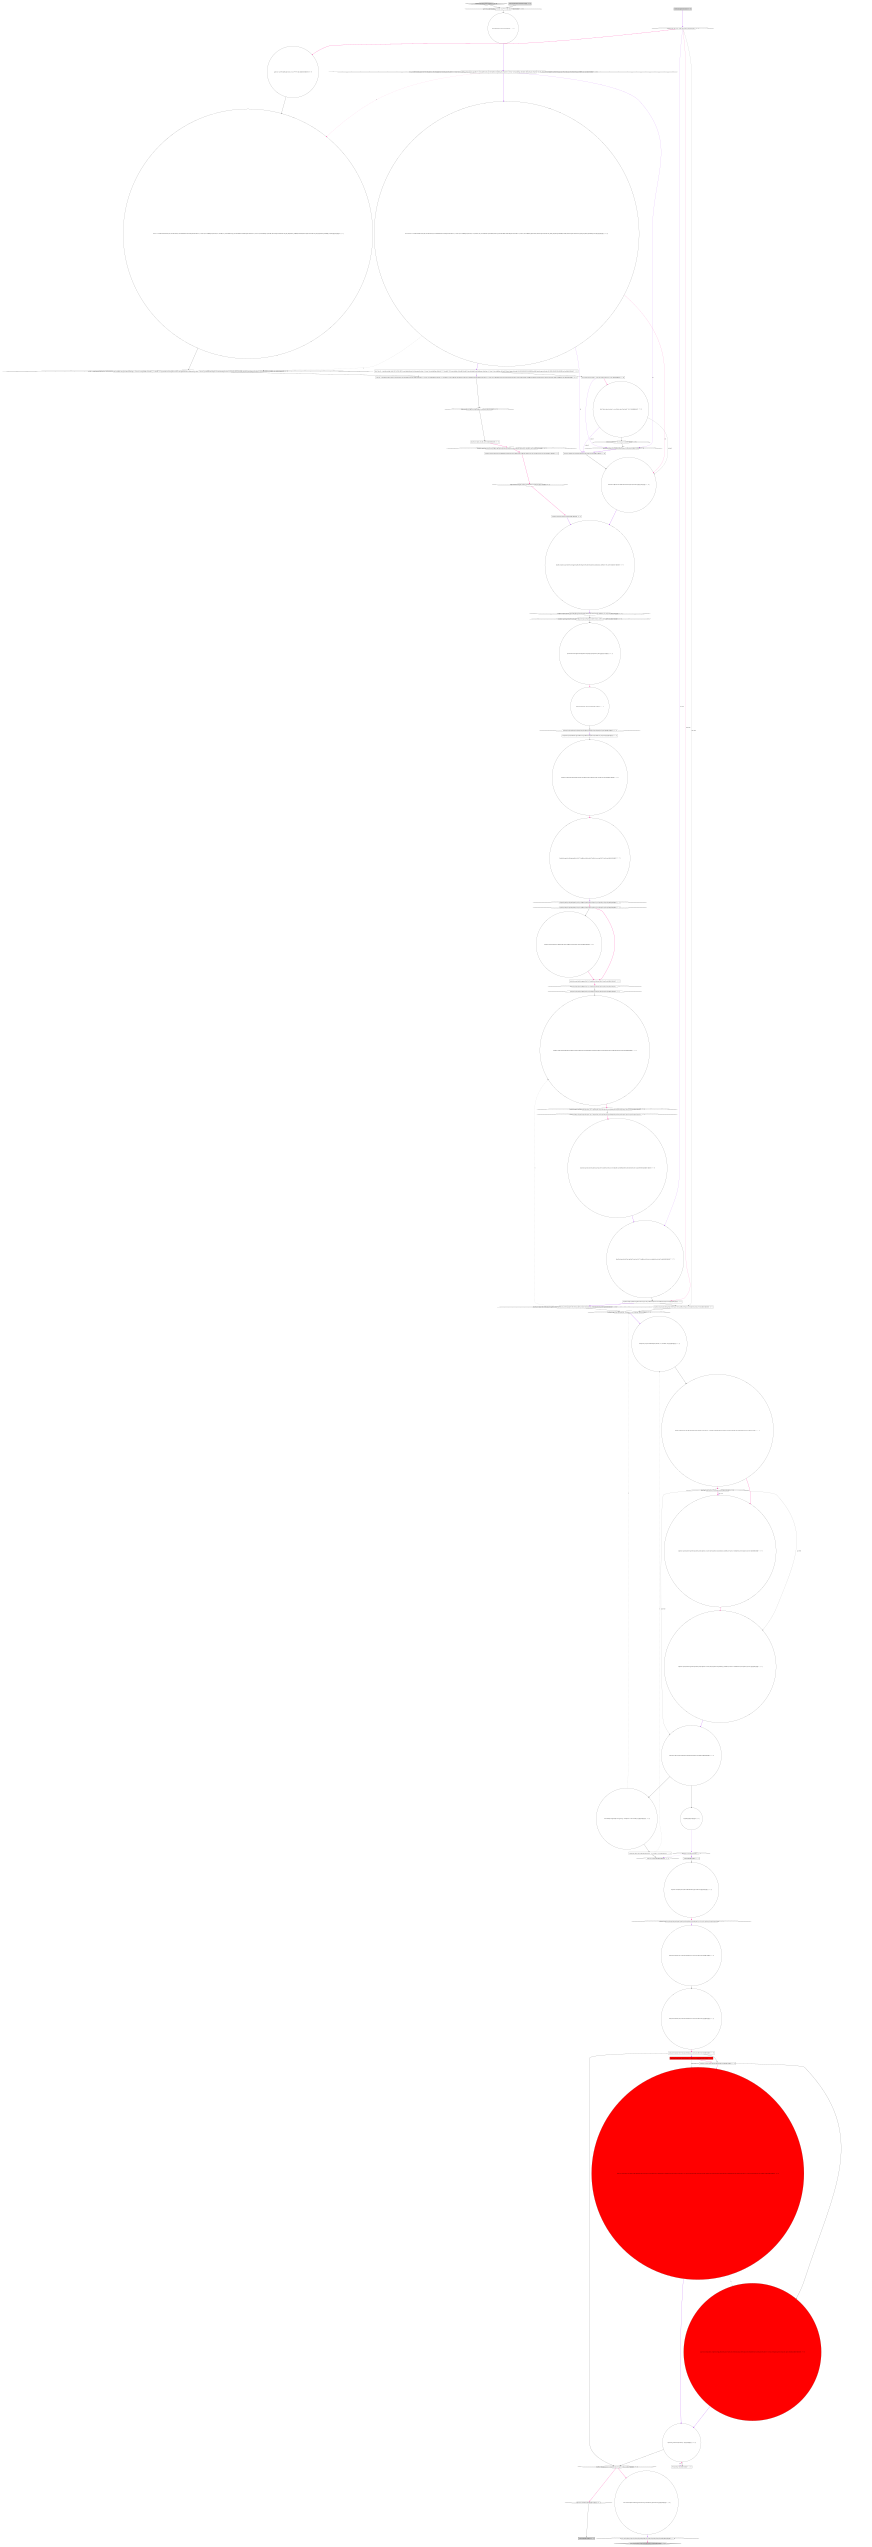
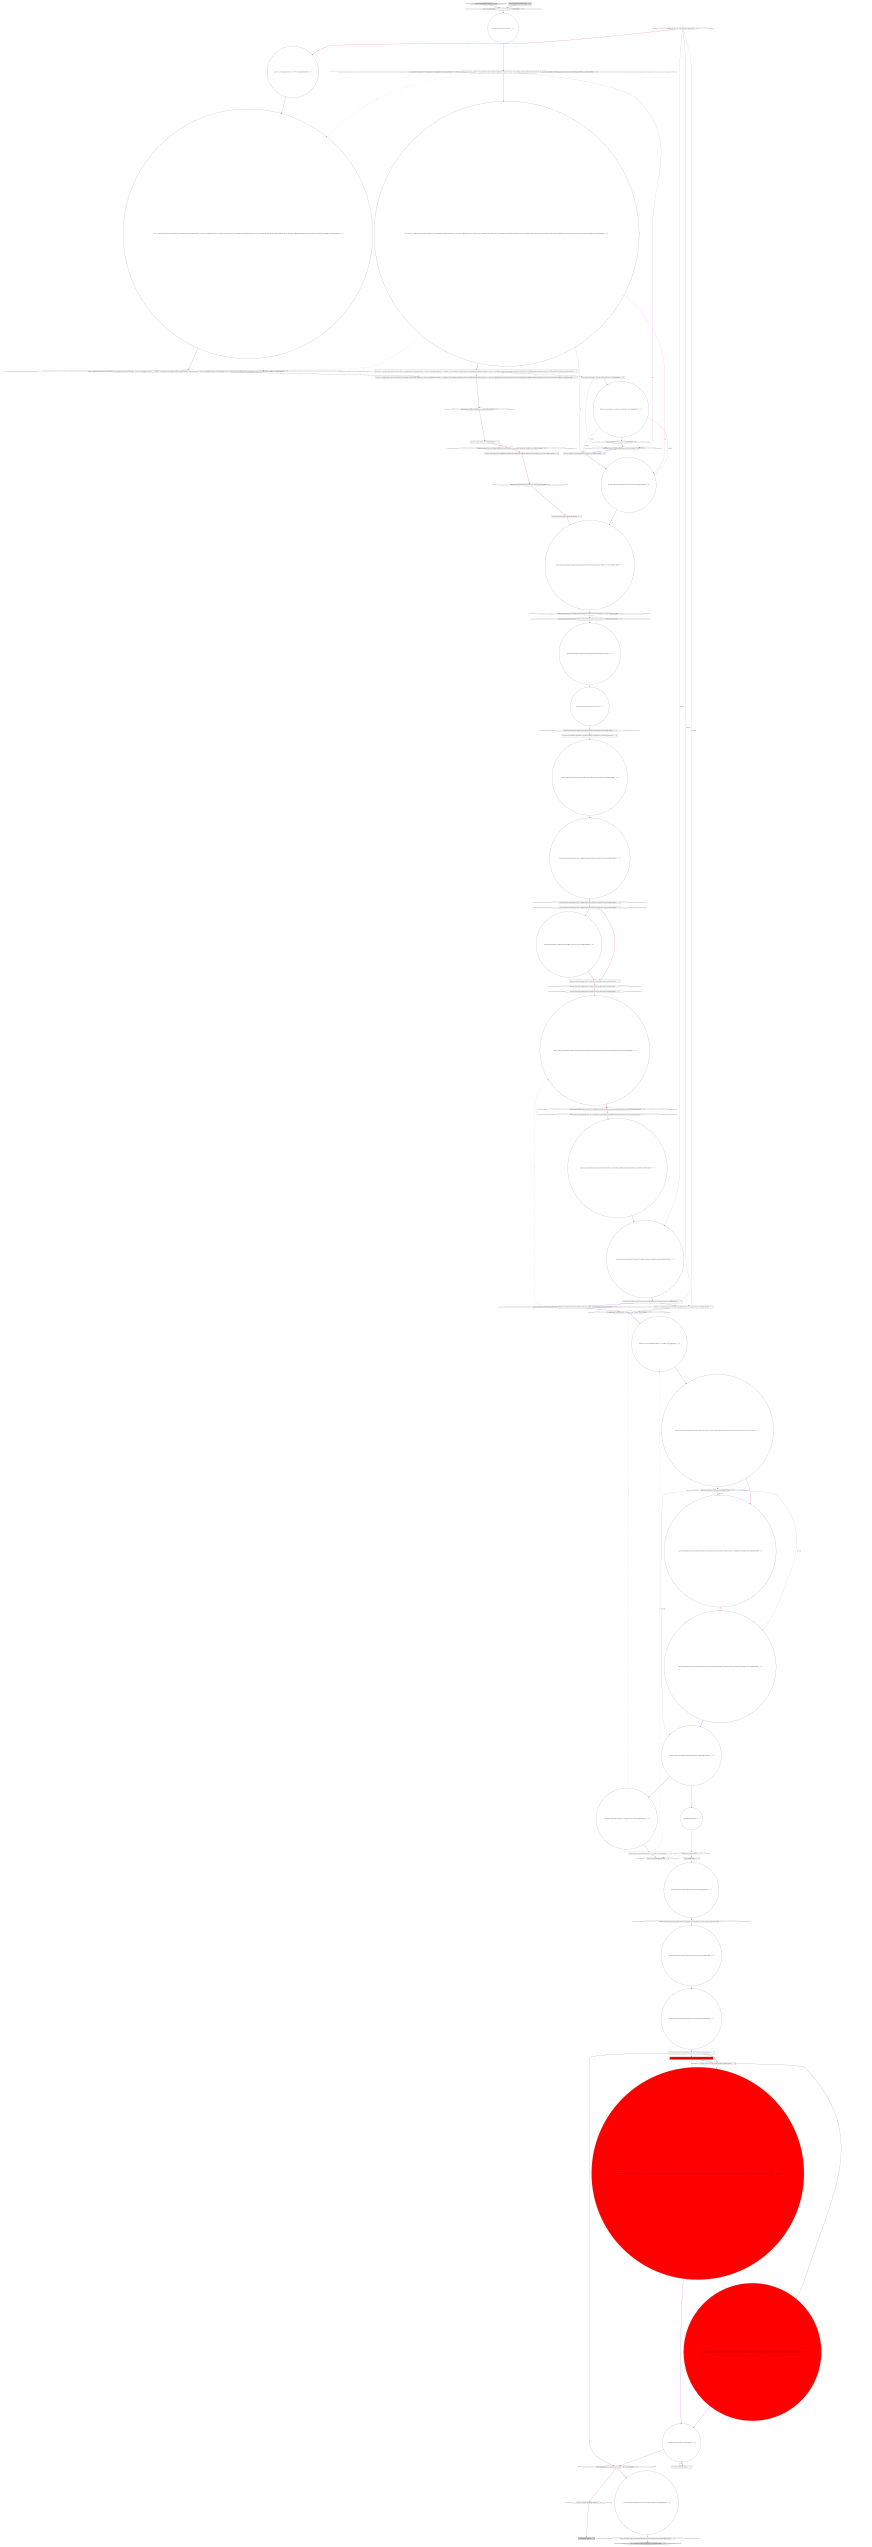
  digraph {
    fontname="Open Sans"
    node [fillcolor=white fontname="Open Sans" shape=diamond style=filled]
    edge [arrowhead=dot color=gray40 fontname="Open Sans" style=bold]
    n1 [label="final TaskLocation location1 = new TaskLocation(\"testHost\",1234,-1)@@@8@@@['1', '1', '0']" shape=box]
    n2 [label="workItems.add(new TestTaskRunnerWorkItem(id1,null,location1))@@@11@@@['1', '1', '0']"]
    n3 [label="final TaskLocation location2 = new TaskLocation(\"testHost2\",145,-1)@@@9@@@['1', '1', '0']" shape=circle]
    n4 [label="workItems.add(new TestTaskRunnerWorkItem(id2,null,location2))@@@12@@@['1', '1', '0']" shape=box]
    n5 [label="Collection workItems = new ArrayList<>()@@@10@@@['1', '1', '0']"]
    n6 [label="workItems.add(new TestTaskRunnerWorkItem(id2,null,location2))@@@13@@@['1', '1', '0']" shape=circle]
    n7 [label="EasyMock.expect(taskMaster.getTaskQueue()).andReturn(Optional.of(taskQueue)).anyTimes()@@@19@@@['1', '1', '1']"]
    n8 [label="EasyMock.expect(taskMaster.getTaskRunner()).andReturn(Optional.of(taskRunner)).anyTimes()@@@20@@@['1', '1', '1']" shape=box]
    n9 [label="EasyMock.expect(taskStorage.getActiveTasks()).andReturn(ImmutableList.of(id1,id2,id3)).anyTimes()@@@21@@@['1', '1', '1']" shape=circle]
    n10 [label="EasyMock.expect(indexerMetadataStorageCoordinator.getDataSourceMetadata(DATASOURCE)).andReturn(new KinesisDataSourceMetadata(null)).anyTimes()@@@28@@@['1', '1', '1']" shape=circle]
    n11 [label="EasyMock.expect(taskClient.getStatusAsync(\"id1\")).andReturn(Futures.immediateFuture(SeekableStreamIndexTaskRunner.Status.READING))@@@29@@@['1', '1', '1']"]
    n12 [label="EasyMock.expect(taskClient.getStatusAsync(\"id2\")).andReturn(Futures.immediateFuture(SeekableStreamIndexTaskRunner.Status.READING))@@@30@@@['1', '1', '1']"]
    n13 [fillcolor=lightgray label="verifyAll()@@@52@@@['0', '0', '1']" shape=box]
    n14 [label="checkpoints.put(0,ImmutableMap.of(shardId1,\"10\",shardId0,\"20\"))@@@36@@@['1', '1', '1']" shape=circle]
    n15 [label="EasyMock.expect(taskClient.getCheckpointsAsync(EasyMock.contains(\"id1\"),EasyMock.anyBoolean())).andReturn(Futures.immediateFuture(checkpoints)).times(1)@@@37@@@['1', '1', '1']" shape=circle]
    n16 [label="EasyMock.expect(taskClient.getCheckpointsAsync(EasyMock.contains(\"id2\"),EasyMock.anyBoolean())).andReturn(Futures.immediateFuture(checkpoints)).times(1)@@@38@@@['1', '1', '1']" shape=circle]
    n17 [label="final DateTime startTime = DateTimes.nowUtc()@@@39@@@['1', '1', '0']"]
    n18 [label="EasyMock.expect(supervisorRecordSupplier.getPartitionIds(stream)).andReturn(ImmutableSet.of(shardId1,shardId0)).anyTimes()@@@10@@@['0', '0', '1']"]
    n19 [label="EasyMock.expect(supervisorRecordSupplier.getAssignment()).andReturn(ImmutableSet.of(shard1Partition,shard0Partition)).anyTimes()@@@11@@@['0', '0', '1']" shape=box]
    n20 [label="supervisorRecordSupplier.seekToLatest(EasyMock.anyObject())@@@12@@@['0', '0', '1']"]
    n21 [label="EasyMock.expect(taskClient.getStartTimeAsync(\"id1\")).andReturn(Futures.immediateFuture(startTime))@@@32@@@['1', '1', '1']" shape=circle]
    n22 [label="EasyMock.expect(taskClient.getStartTimeAsync(\"id2\")).andReturn(Futures.immediateFuture(startTime))@@@33@@@['1', '1', '1']" shape=box]
    n23 [label="EasyMock.expect(indexerMetadataStorageCoordinator.getDataSourceMetadata(DATASOURCE)).andReturn(new KinesisDataSourceMetadata(null)).anyTimes()@@@35@@@['1', '1', '0']"]
    n24 [label="EasyMock.expect(taskClient.getStartTimeAsync(\"id3\")).andReturn(Futures.immediateFuture(startTime))@@@34@@@['0', '0', '1']" shape=box]
    n25 [label="final TreeMap<Integer,Map<String,String>> checkpoints = new TreeMap<>()@@@43@@@['1', '1', '0']" shape=circle]
    n26 [label="TreeMap<Integer,Map<String,String>> checkpoints = new TreeMap<>()@@@35@@@['1', '1', '1']"]
    n27 [label="checkpoints.put(0,ImmutableMap.of(shardId1,\"10\",shardId0,\"20\"))@@@44@@@['1', '1', '0']" shape=box]
    n28 [label="supervisor.runInternal()@@@43@@@['1', '1', '1']"]
    n29 [label="replayAll()@@@41@@@['0', '0', '1']" shape=circle]
    n30 [label="supervisor.start()@@@42@@@['0', '0', '1']"]
    n31 [label="verifyAll()@@@44@@@['1', '1', '1']" shape=box]
    n32 [label="final Task id3 = createKinesisIndexTask(\"id3\",DATASOURCE,0,new SeekableStreamStartSequenceNumbers<>(\"stream\",ImmutableMap.of(shardId1,\"10\",shardId0,\"20\"),ImmutableSet.of(shardId0,shardId1)),new SeekableStreamEndSequenceNumbers<>(\"stream\",ImmutableMap.of(shardId1,KinesisSequenceNumber.NO_END_SEQUENCE_NUMBER,shardId0,KinesisSequenceNumber.NO_END_SEQUENCE_NUMBER)),null,null)@@@7@@@['1', '1', '0']" shape=box]
    n33 [label="Task id3 = createKinesisIndexTask(\"id3\",DATASOURCE,0,new SeekableStreamStartSequenceNumbers<>(\"stream\",ImmutableMap.of(shardId1,\"10\",shardId0,\"20\"),ImmutableSet.of(shardId0,shardId1)),new SeekableStreamEndSequenceNumbers<>(\"stream\",ImmutableMap.of(shardId1,KinesisSequenceNumber.NO_END_SEQUENCE_NUMBER,shardId0,KinesisSequenceNumber.NO_END_SEQUENCE_NUMBER)),null,null)@@@7@@@['0', '0', '1']" shape=box]
    n34 [label="supervisorRecordSupplier.assign(EasyMock.anyObject())@@@8@@@['0', '0', '1']"]
    n35 [label="EasyMock.expect(taskStorage.getStatus(\"id1\")).andReturn(Optional.of(TaskStatus.running(\"id1\"))).anyTimes()@@@22@@@['1', '1', '1']" shape=circle]
    n36 [label="EasyMock.expectLastCall().anyTimes()@@@13@@@['0', '0', '1']" shape=box]
    n37 [label="EasyMock.expect(taskRunner.getRunningTasks()).andReturn(workItems).anyTimes()@@@25@@@['1', '1', '0']" shape=circle]
    n38 [label="EasyMock.expect(taskStorage.getTask(\"id1\")).andReturn(Optional.of(id1)).anyTimes()@@@25@@@['1', '1', '1']" shape=box]
    n39 [label="EasyMock.expect(taskStorage.getTask(\"id2\")).andReturn(Optional.of(id2)).anyTimes()@@@26@@@['1', '1', '1']"]
    n40 [label="EasyMock.reset(taskQueue,indexerMetadataStorageCoordinator)@@@45@@@['1', '1', '1']" shape=circle]
    n41 [label="id1 = createKinesisIndexTask(\"id1\",DATASOURCE,0,new SeekableStreamStartSequenceNumbers<>(\"stream\",ImmutableMap.of(shardId1,\"0\",shardId0,\"0\"),ImmutableSet.of()),new SeekableStreamEndSequenceNumbers<>(\"stream\",ImmutableMap.of(shardId1,KinesisSequenceNumber.NO_END_SEQUENCE_NUMBER,shardId0,KinesisSequenceNumber.NO_END_SEQUENCE_NUMBER)),null,null)@@@5@@@['1', '1', '0']"]
    n42 [label="Task id1 = createKinesisIndexTask(\"id1\",DATASOURCE,0,new SeekableStreamStartSequenceNumbers<>(\"stream\",ImmutableMap.of(shardId1,\"0\",shardId0,\"0\"),ImmutableSet.of()),new SeekableStreamEndSequenceNumbers<>(\"stream\",ImmutableMap.of(shardId1,KinesisSequenceNumber.NO_END_SEQUENCE_NUMBER,shardId0,KinesisSequenceNumber.NO_END_SEQUENCE_NUMBER)),null,null)@@@5@@@['0', '0', '1']" shape=circle]
    n43 [label="final Task id2 = createKinesisIndexTask(\"id2\",DATASOURCE,0,new SeekableStreamStartSequenceNumbers<>(\"stream\",ImmutableMap.of(shardId1,\"10\",shardId0,\"20\"),ImmutableSet.of(shardId0,shardId1)),new SeekableStreamEndSequenceNumbers<>(\"stream\",ImmutableMap.of(shardId1,KinesisSequenceNumber.NO_END_SEQUENCE_NUMBER,shardId0,KinesisSequenceNumber.NO_END_SEQUENCE_NUMBER)),null,null)@@@6@@@['1', '1', '0']" shape=circle]
    n44 [label="Task id2 = createKinesisIndexTask(\"id2\",DATASOURCE,0,new SeekableStreamStartSequenceNumbers<>(\"stream\",ImmutableMap.of(shardId1,\"10\",shardId0,\"20\"),ImmutableSet.of(shardId0,shardId1)),new SeekableStreamEndSequenceNumbers<>(\"stream\",ImmutableMap.of(shardId1,KinesisSequenceNumber.NO_END_SEQUENCE_NUMBER,shardId0,KinesisSequenceNumber.NO_END_SEQUENCE_NUMBER)),null,null)@@@6@@@['0', '0', '1']"]
    n45 [label="supervisor.resetInternal(null)@@@51@@@['0', '0', '1']"]
    n46 [label="EasyMock.expect(taskStorage.getStatus(\"id2\")).andReturn(Optional.of(TaskStatus.running(\"id2\"))).anyTimes()@@@23@@@['1', '1', '1']"]
    n47 [label="EasyMock.expect(taskStorage.getStatus(\"id3\")).andReturn(Optional.of(TaskStatus.running(\"id3\"))).anyTimes()@@@24@@@['1', '1', '1']"]
    n48 [label="EasyMock.expect(taskClient.getStatusAsync(\"id3\")).andReturn(Futures.immediateFuture(SeekableStreamIndexTaskRunner.Status.READING))@@@31@@@['1', '1', '1']" shape=circle]
    n49 [label="EasyMock.expect(supervisorRecordSupplier.getLatestSequenceNumber(shard1Partition)).andReturn(\"12\").anyTimes()@@@15@@@['1', '1', '1']"]
    n50 [label="EasyMock.expect(supervisorRecordSupplier.getLatestSequenceNumber(shard0Partition)).andReturn(\"1\").anyTimes()@@@16@@@['1', '1', '1']"]
    n51 [label="supervisorRecordSupplier.seek(EasyMock.anyObject(),EasyMock.anyString())@@@17@@@['1', '1', '1']" shape=circle]
    n52 [label="Thread.sleep(100)@@@55@@@['1', '1', '0']" shape=box]
    n53 [label="supervisor.getNoticesQueueSize() > 0@@@54@@@['1', '1', '0']" shape=circle]
    n54 [label="EasyMock.replay(taskQueue,indexerMetadataStorageCoordinator)@@@50@@@['1', '1', '1']"]
    n55 [fillcolor=red label="supervisor.checkpoint(0,id1.getIOConfig().getBaseSequenceName(),new KinesisDataSourceMetadata(new SeekableStreamStartSequenceNumbers<>(stream,checkpoints.get(0),checkpoints.get(0).keySet())),new KinesisDataSourceMetadata(new SeekableStreamStartSequenceNumbers<>(stream,fakeCheckpoints,ImmutableSet.of())))@@@54@@@['1', '0', '0']" shape=circle]
    n56 [fillcolor=red label="supervisor.checkpoint(0,id1.getIOConfig().getBaseSequenceName(),new KinesisDataSourceMetadata(new SeekableStreamStartSequenceNumbers<>(stream,checkpoints.get(0),checkpoints.get(0).keySet())))@@@53@@@['0', '1', '0']" shape=circle]
    n57 [label="EasyMock.expect(taskClient.getCheckpointsAsync(EasyMock.contains(\"id3\"),EasyMock.anyBoolean())).andReturn(Futures.immediateFuture(checkpoints)).times(1)@@@39@@@['1', '1', '1']" shape=circle]
    n58 [label="taskRunner.registerListener(EasyMock.anyObject(),EasyMock.anyObject())@@@40@@@['1', '1', '1']" shape=circle]
    n59 [label="EasyMock.expectLastCall().anyTimes()@@@18@@@['1', '1', '1']" shape=circle]
    n60 [label="Assert.assertNull(serviceEmitter.getStackTrace(),serviceEmitter.getStackTrace())@@@58@@@['1', '1', '0']" shape=circle]
    n61 [label="Assert.assertNull(serviceEmitter.getExceptionMessage(),serviceEmitter.getExceptionMessage())@@@59@@@['1', '1', '0']"]
    n62 [fillcolor=lightgray label="Assert.assertNull(serviceEmitter.getExceptionClass())@@@60@@@['1', '1', '0']"]
    n63 [label="taskQueue.shutdown(\"id3\",\"DataSourceMetadata is not found while reset\")@@@49@@@['1', '1', '1']" shape=box]
    n64 [label="supervisor.moveTaskGroupToPendingCompletion(0)@@@52@@@['1', '1', '0']" shape=box]
    n65 [fillcolor=red label="final Map<String,String> fakeCheckpoints = Collections.emptyMap()@@@52@@@['1', '0', '0']" shape=box]
    n66 [label="EasyMock.expect(indexerMetadataStorageCoordinator.deleteDataSourceMetadata(DATASOURCE)).andReturn(true)@@@46@@@['1', '1', '1']"]
    n67 [label="EasyMock.expectLastCall().anyTimes()@@@9@@@['0', '0', '1']" shape=box]
    n68 [label="taskQueue.shutdown(\"id1\",\"DataSourceMetadata is not found while reset\")@@@47@@@['1', '1', '1']" shape=circle]
    n69 [label="taskQueue.shutdown(\"id2\",\"DataSourceMetadata is not found while reset\")@@@48@@@['1', '1', '1']" shape=circle]
    n70 [label="final KinesisIndexTask id1@@@4@@@['1', '1', '0']" shape=circle]
    n71 [label="EasyMock.expect(supervisorRecordSupplier.getEarliestSequenceNumber(EasyMock.anyObject())).andReturn(\"0\").anyTimes()@@@14@@@['1', '1', '1']" shape=circle]
    n72 [label="EasyMock.expect(taskStorage.getTask(\"id3\")).andReturn(Optional.of(id3)).anyTimes()@@@27@@@['1', '1', '1']"]
    n73 [label="supervisor = getTestableSupervisor(2,1,true,\"PT1H\",null,null)@@@4@@@['0', '0', '1']" shape=circle]
    n74 [fillcolor=lightgray label="testCheckpointForInactiveTaskGroup['1', '0', '0']"]
    n75 [label="supervisor = getTestableSupervisor(2,1,true,\"PT1S\",null,null,false)@@@3@@@['1', '1', '0']"]
    n76 [label="final DateTime startTime = DateTimes.nowUtc()@@@3@@@['0', '0', '1']"]
    n77 [fillcolor=lightgray label="testCheckpointForInactiveTaskGroup['0', '1', '0']" shape=box]
-   n78 [fillcolor=lightgray label="testNoDataIngestionTasks['0', '0', '1']" shape=box]
    n1 -> n2 [arrowhead=box color=purple label=location1 style=solid]
    n1 -> n3 [color=deeppink]
    n2 -> n4 [color=purple]
    n3 -> n4 [arrowhead=box color=purple label=location2 style=solid]
    n3 -> n5
    n3 -> n6 [label=location2 style=solid]
    n4 -> n6 [arrowhead=box]
    n5 -> n2
    n6 -> n71 [arrowhead=box color=purple]
    n7 -> n8 [color=purple]
    n8 -> n9
    n9 -> n35 [arrowhead=box color=deeppink]
    n10 -> n11 [arrowhead=box color=deeppink]
    n11 -> n12
    n12 -> n48 [arrowhead=box color=deeppink]
    n14 -> n15 [arrowhead=box]
    n15 -> n16 [color=deeppink]
    n15 -> n17 [arrowhead=box color=deeppink]
    n16 -> n57 [color=deeppink]
    n17 -> n16 [color=purple label=startTime style=solid]
    n17 -> n16 [color=deeppink]
    n17 -> n57 [label=startTime style=solid]
    n17 -> n58 [arrowhead=box label=startTime style=solid]
    n18 -> n19 [arrowhead=box color=deeppink]
    n19 -> n20 [arrowhead=box color=deeppink]
    n20 -> n36 [color=deeppink]
    n21 -> n22 [arrowhead=box]
    n22 -> n23 [arrowhead=box color=purple]
    n22 -> n24
    n23 -> n10 [arrowhead=box label=0 style=dashed]
    n23 -> n26 [arrowhead=box]
    n24 -> n26
    n25 -> n26 [label=0 style=dashed]
    n25 -> n27
    n26 -> n14 [color=purple]
    n27 -> n14 [label=0 style=dashed]
    n27 -> n28
    n29 -> n30 [arrowhead=box color=purple style=solid]
    n30 -> n28 [arrowhead=box color=purple style=dashed]
    n30 -> n31 [arrowhead=box color=purple]
    n31 -> n40 [arrowhead=box]
    n32 -> n1
    n32 -> n33 [arrowhead=box color=purple label=0 style=dashed]
    n33 -> n34 [arrowhead=box]
    n34 -> n67 [arrowhead=box]
    n35 -> n46 [color=purple]
    n36 -> n71 [color=purple]
    n37 -> n38 [arrowhead=box color=deeppink]
    n38 -> n39 [arrowhead=box color=deeppink]
    n39 -> n72
    n40 -> n66 [arrowhead=box color=deeppink]
    n41 -> n2 [arrowhead=box color=purple label=id1 style=solid]
    n41 -> n42 [arrowhead=box color=deeppink label=0 style=dashed]
    n41 -> n43 [arrowhead=box color=purple]
    n42 -> n44
    n43 -> n4 [arrowhead=box color=purple label=id2 style=solid]
    n43 -> n6 [arrowhead=box color=deeppink label=id2 style=solid]
    n43 -> n32 [color=purple]
    n43 -> n44 [arrowhead=box label=0 style=dashed]
    n44 -> n33
    n45 -> n13
    n46 -> n47 [color=deeppink]
    n47 -> n37
    n47 -> n38 [color=deeppink]
    n48 -> n21 [color=purple]
    n49 -> n50 [arrowhead=box]
    n50 -> n51 [arrowhead=box]
    n51 -> n59 [color=deeppink]
    n52 -> n53 [arrowhead=box color=deeppink style=solid]
    n53 -> n52
    n53 -> n52 [color=purple label=true style=dotted]
    n53 -> n54 [arrowhead=box]
    n54 -> n45 [color=deeppink]
    n54 -> n60 [color=deeppink]
    n55 -> n53 [arrowhead=box color=purple]
    n55 -> n56 [label=0 style=dashed]
    n56 -> n53 [arrowhead=box color=purple]
    n57 -> n58 [color=purple]
    n58 -> n25 [arrowhead=box]
    n58 -> n29 [arrowhead=box]
    n59 -> n7
    n60 -> n61 [color=purple]
    n61 -> n62 [arrowhead=box color=deeppink]
    n63 -> n54
    n63 -> n64
    n63 -> n65 [arrowhead=box color=purple]
    n64 -> n55 [color=deeppink]
    n64 -> n56
    n65 -> n55 [arrowhead=box label=fakeCheckpoints style=solid]
    n65 -> n64 [color=deeppink]
    n66 -> n68 [color=purple]
    n67 -> n18 [color=deeppink]
    n68 -> n69 [arrowhead=box]
    n69 -> n63 [arrowhead=box color=deeppink]
    n70 -> n41 [arrowhead=box color=purple]
    n71 -> n49 [color=purple]
    n72 -> n10
    n73 -> n42
    n74 -> n75 [arrowhead=box]
    n75 -> n70
    n76 -> n21 [arrowhead=box color=purple label=startTime style=solid]
    n76 -> n22 [color=deeppink label=startTime style=solid]
    n76 -> n24 [arrowhead=box label=startTime style=solid]
    n76 -> n73 [color=deeppink]
    n77 -> n75
-   n78 -> n76 [color=purple]
  }
